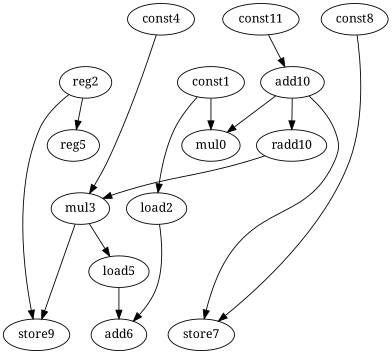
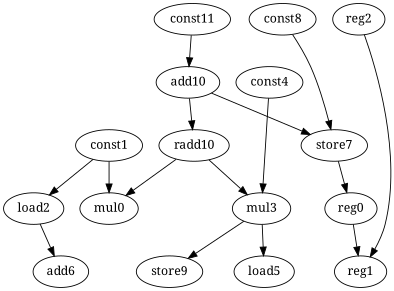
  digraph {
    fontname="Noto Serif"
    node [fontname="Noto Serif"]
    edge [fontname="Noto Serif" weight=0]
    load2
    add6
    const1
    mul0
    mul3
    store9
    load5
    const4
    n9 [label=store7]
-   reg1 [label=reg5]
+   reg0
+   reg1
    const8
    reg2
    add10
    radd10
    const11
    load2 -> add6
    const1 -> load2
    const1 -> mul0 [weight=1]
    mul3 -> store9
    mul3 -> load5
-   load5 -> add6 [weight=2]
    const4 -> mul3
+   n9 -> reg0
+   reg0 -> reg1
    const8 -> n9
-   reg2 -> store9
    reg2 -> reg1
    add10 -> n9
    add10 -> radd10
-   add10 -> mul0
+   radd10 -> mul0
    radd10 -> mul3
    const11 -> add10
  }
